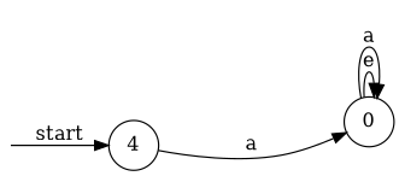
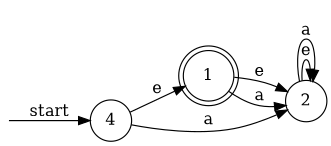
  digraph {
    fontname="DejaVu Serif"
    rankdir=LR
    node [fontname="DejaVu Serif" shape=circle]
    edge [fontname="DejaVu Serif"]
    __start [shape=point style=invis]
    n2 [label=4]
-   2 [label=0]
+   1 [shape=doublecircle]
+   2
    __start -> n2 [label=start]
+   n2 -> 1 [label=e]
    n2 -> 2 [label=a]
+   1 -> 2 [label=e]
+   1 -> 2 [label=a]
    2 -> 2 [label=e]
    2 -> 2 [label=a]
  }
